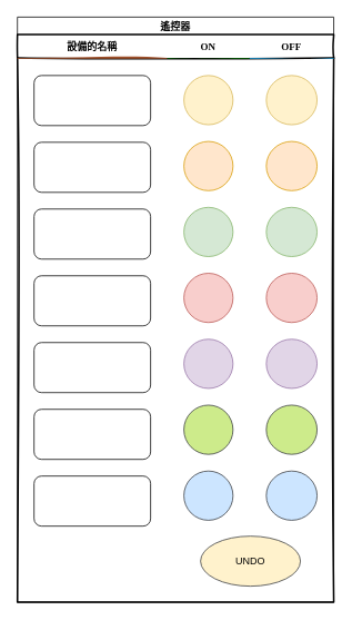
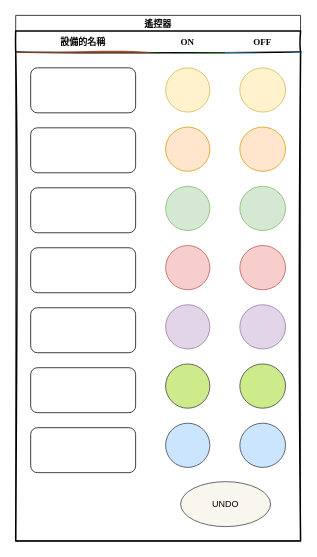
  <mxCell id="0" />
  <mxCell id="1" parent="0" />
  <mxCell id="2" value="遙控器" style="swimlane;whiteSpace=wrap;html=1;" vertex="1" parent="1"><mxGeometry x="20" y="20" width="380" height="701" as="geometry" /></mxCell>
  <mxCell id="3" value="" style="swimlane;fontStyle=2;childLayout=stackLayout;horizontal=1;startSize=28;horizontalStack=1;resizeParent=1;resizeParentMax=0;resizeLast=0;collapsible=0;marginBottom=0;swimlaneFillColor=none;fontFamily=Permanent Marker;fontSize=16;points=[];verticalAlign=top;stackBorder=0;resizable=1;strokeWidth=2;sketch=1;disableMultiStroke=1;" parent="1" vertex="1"><mxGeometry x="20" y="41" width="380" height="680" as="geometry" /></mxCell>
  <mxCell id="4" value="設備的名稱" style="swimlane;strokeWidth=2;fontFamily=Permanent Marker;html=0;startSize=1;verticalAlign=bottom;spacingBottom=5;points=[];childLayout=stackLayout;stackBorder=20;stackSpacing=20;resizeLast=0;resizeParent=1;horizontalStack=0;collapsible=0;sketch=1;strokeColor=none;fillStyle=solid;fillColor=#A0522D;" parent="3" vertex="1"><mxGeometry y="28" width="180" height="652" as="geometry" /></mxCell>
  <mxCell id="5" value="" style="rounded=1;whiteSpace=wrap;html=1;" vertex="1" parent="4"><mxGeometry x="20" y="21" width="140" height="60" as="geometry" /></mxCell>
  <mxCell id="6" value="" style="rounded=1;whiteSpace=wrap;html=1;" vertex="1" parent="4"><mxGeometry x="20" y="101" width="140" height="60" as="geometry" /></mxCell>
  <mxCell id="7" value="" style="rounded=1;whiteSpace=wrap;html=1;" vertex="1" parent="4"><mxGeometry x="20" y="181" width="140" height="60" as="geometry" /></mxCell>
  <mxCell id="8" value="" style="rounded=1;whiteSpace=wrap;html=1;" vertex="1" parent="4"><mxGeometry x="20" y="261" width="140" height="60" as="geometry" /></mxCell>
  <mxCell id="9" value="" style="rounded=1;whiteSpace=wrap;html=1;" vertex="1" parent="4"><mxGeometry x="20" y="341" width="140" height="60" as="geometry" /></mxCell>
  <mxCell id="10" value="" style="rounded=1;whiteSpace=wrap;html=1;" vertex="1" parent="4"><mxGeometry x="20" y="421" width="140" height="60" as="geometry" /></mxCell>
  <mxCell id="11" value="" style="rounded=1;whiteSpace=wrap;html=1;" vertex="1" parent="4"><mxGeometry x="20" y="501" width="140" height="60" as="geometry" /></mxCell>
  <mxCell id="12" value="ON" style="swimlane;strokeWidth=2;fontFamily=Permanent Marker;html=0;startSize=1;verticalAlign=bottom;spacingBottom=5;points=[];childLayout=stackLayout;stackBorder=20;stackSpacing=20;resizeLast=0;resizeParent=1;horizontalStack=0;collapsible=0;sketch=1;strokeColor=none;fillStyle=solid;fillColor=#006600;" parent="3" vertex="1"><mxGeometry x="180" y="28" width="99" height="652" as="geometry" /></mxCell>
  <mxCell id="13" value="" style="ellipse;whiteSpace=wrap;html=1;aspect=fixed;fillColor=#fff2cc;strokeColor=#d6b656;" vertex="1" parent="12"><mxGeometry x="20" y="21" width="59" height="59" as="geometry" /></mxCell>
  <mxCell id="14" value="" style="ellipse;whiteSpace=wrap;html=1;aspect=fixed;fillColor=#ffe6cc;strokeColor=#d79b00;" vertex="1" parent="12"><mxGeometry x="20" y="100" width="59" height="59" as="geometry" /></mxCell>
  <mxCell id="15" value="" style="ellipse;whiteSpace=wrap;html=1;aspect=fixed;fillColor=#d5e8d4;strokeColor=#82b366;" vertex="1" parent="12"><mxGeometry x="20" y="179" width="59" height="59" as="geometry" /></mxCell>
  <mxCell id="16" value="" style="ellipse;whiteSpace=wrap;html=1;aspect=fixed;fillColor=#f8cecc;strokeColor=#b85450;" vertex="1" parent="12"><mxGeometry x="20" y="258" width="59" height="59" as="geometry" /></mxCell>
  <mxCell id="17" value="" style="ellipse;whiteSpace=wrap;html=1;aspect=fixed;fillColor=#e1d5e7;strokeColor=#9673a6;" vertex="1" parent="12"><mxGeometry x="20" y="337" width="59" height="59" as="geometry" /></mxCell>
  <mxCell id="18" value="" style="ellipse;whiteSpace=wrap;html=1;aspect=fixed;fillColor=#cdeb8b;strokeColor=#36393d;" vertex="1" parent="12"><mxGeometry x="20" y="416" width="59" height="59" as="geometry" /></mxCell>
  <mxCell id="19" value="" style="ellipse;whiteSpace=wrap;html=1;aspect=fixed;fillColor=#cce5ff;strokeColor=#36393d;" vertex="1" parent="12"><mxGeometry x="20" y="495" width="59" height="59" as="geometry" /></mxCell>
  <mxCell id="20" value="OFF" style="swimlane;strokeWidth=2;fontFamily=Permanent Marker;html=0;startSize=1;verticalAlign=bottom;spacingBottom=5;points=[];childLayout=stackLayout;stackBorder=20;stackSpacing=20;resizeLast=0;resizeParent=1;horizontalStack=0;collapsible=0;sketch=1;strokeColor=none;fillStyle=solid;fillColor=#1BA1E2;" parent="3" vertex="1"><mxGeometry x="279" y="28" width="101" height="652" as="geometry" /></mxCell>
  <mxCell id="21" value="" style="ellipse;whiteSpace=wrap;html=1;aspect=fixed;fillColor=#fff2cc;strokeColor=#d6b656;" vertex="1" parent="20"><mxGeometry x="20" y="21" width="61" height="59" as="geometry" /></mxCell>
  <mxCell id="22" value="" style="ellipse;whiteSpace=wrap;html=1;aspect=fixed;fillColor=#ffe6cc;strokeColor=#d79b00;" vertex="1" parent="20"><mxGeometry x="20" y="100" width="61" height="59" as="geometry" /></mxCell>
  <mxCell id="23" value="" style="ellipse;whiteSpace=wrap;html=1;aspect=fixed;fillColor=#d5e8d4;strokeColor=#82b366;" vertex="1" parent="20"><mxGeometry x="20" y="179" width="61" height="59" as="geometry" /></mxCell>
  <mxCell id="24" value="" style="ellipse;whiteSpace=wrap;html=1;aspect=fixed;fillColor=#f8cecc;strokeColor=#b85450;" vertex="1" parent="20"><mxGeometry x="20" y="258" width="61" height="59" as="geometry" /></mxCell>
  <mxCell id="25" value="" style="ellipse;whiteSpace=wrap;html=1;aspect=fixed;fillColor=#e1d5e7;strokeColor=#9673a6;" vertex="1" parent="20"><mxGeometry x="20" y="337" width="61" height="59" as="geometry" /></mxCell>
  <mxCell id="26" value="" style="ellipse;whiteSpace=wrap;html=1;aspect=fixed;fillColor=#cdeb8b;strokeColor=#36393d;" vertex="1" parent="20"><mxGeometry x="20" y="416" width="61" height="59" as="geometry" /></mxCell>
  <mxCell id="27" value="" style="ellipse;whiteSpace=wrap;html=1;aspect=fixed;fillColor=#cce5ff;strokeColor=#36393d;" vertex="1" parent="20"><mxGeometry x="20" y="495" width="61" height="59" as="geometry" /></mxCell>
- <mxCell id="28" value="UNDO" style="ellipse;whiteSpace=wrap;html=1;fillColor=#fff2cc;strokeColor=#36393d;" vertex="1" parent="1"><mxGeometry x="240" y="642" width="120" height="60" as="geometry" /></mxCell>
+ <mxCell id="28" value="UNDO" style="ellipse;whiteSpace=wrap;html=1;fillColor=#f9f7ed;strokeColor=#36393d;" vertex="1" parent="1"><mxGeometry x="240" y="642" width="120" height="60" as="geometry" /></mxCell>
